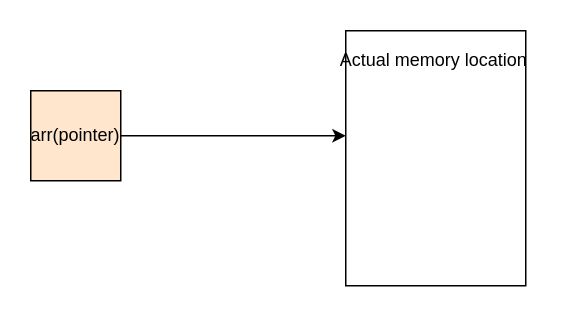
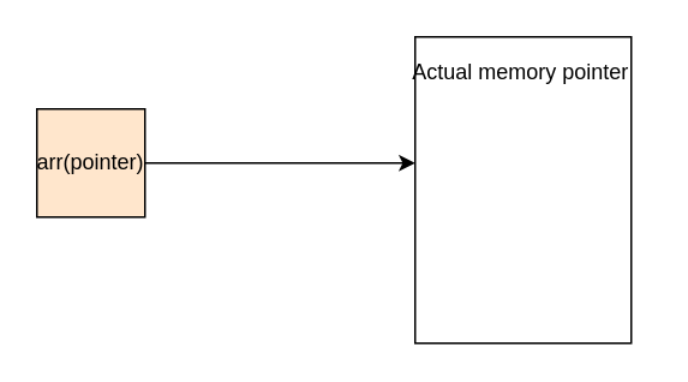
  <mxCell id="0" />
  <mxCell id="1" parent="0" />
  <mxCell id="2" style="edgeStyle=none;html=1;" edge="1" parent="1" source="3"><mxGeometry relative="1" as="geometry"><mxPoint x="230" y="90" as="targetPoint" /></mxGeometry></mxCell>
  <mxCell id="3" value="arr(pointer)" style="whiteSpace=wrap;html=1;fillColor=#ffe6cc;" vertex="1" parent="1"><mxGeometry x="20" y="60" width="60" height="60" as="geometry" /></mxCell>
  <mxCell id="4" value="" style="whiteSpace=wrap;html=1;" vertex="1" parent="1"><mxGeometry x="230" y="20" width="120" height="170" as="geometry" /></mxCell>
- <mxCell id="5" value="Actual memory location&amp;nbsp;" style="text;html=1;align=center;verticalAlign=middle;resizable=0;points=[];autosize=1;strokeColor=none;fillColor=none;" vertex="1" parent="1"><mxGeometry x="220" y="30" width="140" height="20" as="geometry" /></mxCell>
+ <mxCell id="5" value="Actual memory pointer&amp;nbsp;" style="text;html=1;align=center;verticalAlign=middle;resizable=0;points=[];autosize=1;strokeColor=none;fillColor=none;" vertex="1" parent="1"><mxGeometry x="220" y="30" width="140" height="20" as="geometry" /></mxCell>
